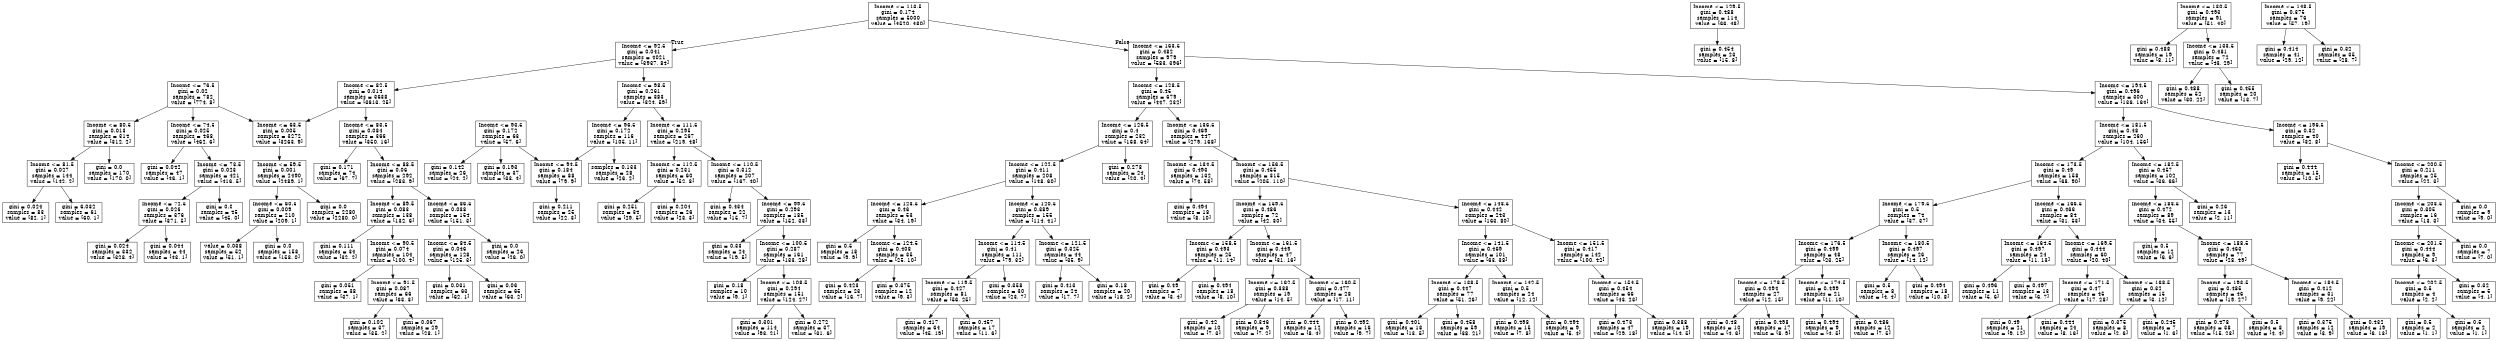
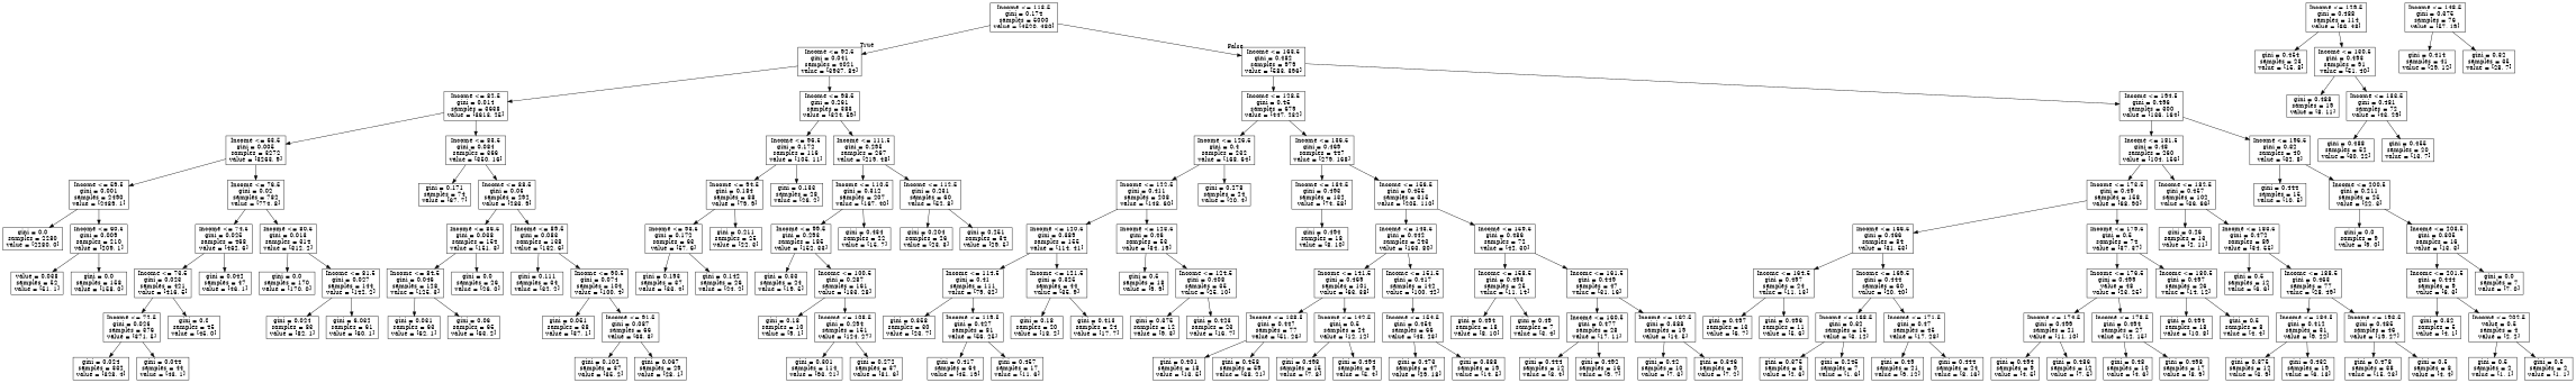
  digraph {
    node [shape=box]
    n1 [label="Income <= 113.5\ngini = 0.174\nsamples = 5000\nvalue = [4520, 480]"]
    n2 [label="Income <= 92.5\ngini = 0.041\nsamples = 4021\nvalue = [3937, 84]"]
    n3 [label="Income <= 163.5\ngini = 0.482\nsamples = 979\nvalue = [583, 396]"]
    n4 [label="Income <= 82.5\ngini = 0.014\nsamples = 3638\nvalue = [3613, 25]"]
    n5 [label="Income <= 98.5\ngini = 0.261\nsamples = 383\nvalue = [324, 59]"]
    n6 [label="Income <= 128.5\ngini = 0.45\nsamples = 679\nvalue = [447, 232]"]
    n7 [label="Income <= 194.5\ngini = 0.496\nsamples = 300\nvalue = [136, 164]"]
    n8 [label="Income <= 63.5\ngini = 0.005\nsamples = 3272\nvalue = [3263, 9]"]
    n9 [label="Income <= 83.5\ngini = 0.084\nsamples = 366\nvalue = [350, 16]"]
    n10 [label="Income <= 96.5\ngini = 0.172\nsamples = 116\nvalue = [105, 11]"]
    n11 [label="Income <= 111.5\ngini = 0.295\nsamples = 267\nvalue = [219, 48]"]
    n12 [label="Income <= 59.5\ngini = 0.001\nsamples = 2490\nvalue = [2489, 1]"]
    n13 [label="Income <= 76.5\ngini = 0.02\nsamples = 782\nvalue = [774, 8]"]
    n14 [label="gini = 0.171\nsamples = 74\nvalue = [67, 7]"]
    n15 [label="Income <= 88.5\ngini = 0.06\nsamples = 292\nvalue = [283, 9]"]
    n16 [label="gini = 0.0\nsamples = 2280\nvalue = [2280, 0]"]
    n17 [label="Income <= 60.5\ngini = 0.009\nsamples = 210\nvalue = [209, 1]"]
    n18 [label="Income <= 74.5\ngini = 0.025\nsamples = 468\nvalue = [462, 6]"]
    n19 [label="Income <= 80.5\ngini = 0.013\nsamples = 314\nvalue = [312, 2]"]
    n20 [label="value = 0.038\nsamples = 52\nvalue = [51, 1]"]
    n21 [label="gini = 0.0\nsamples = 158\nvalue = [158, 0]"]
    n22 [label="Income <= 73.5\ngini = 0.023\nsamples = 421\nvalue = [416, 5]"]
    n23 [label="gini = 0.042\nsamples = 47\nvalue = [46, 1]"]
    n24 [label="gini = 0.0\nsamples = 170\nvalue = [170, 0]"]
    n25 [label="Income <= 81.5\ngini = 0.027\nsamples = 144\nvalue = [142, 2]"]
    n26 [label="Income <= 72.5\ngini = 0.026\nsamples = 376\nvalue = [371, 5]"]
    n27 [label="gini = 0.0\nsamples = 45\nvalue = [45, 0]"]
    n28 [label="gini = 0.024\nsamples = 332\nvalue = [328, 4]"]
    n29 [label="gini = 0.044\nsamples = 44\nvalue = [43, 1]"]
    n30 [label="gini = 0.024\nsamples = 83\nvalue = [82, 1]"]
    n31 [label="gini = 6.032\nsamples = 61\nvalue = [60, 1]"]
    n32 [label="Income <= 86.5\ngini = 0.038\nsamples = 154\nvalue = [151, 3]"]
    n33 [label="Income <= 89.5\ngini = 0.083\nsamples = 138\nvalue = [132, 6]"]
    n34 [label="Income <= 84.5\ngini = 0.046\nsamples = 128\nvalue = [125, 3]"]
    n35 [label="gini = 0.0\nsamples = 26\nvalue = [26, 0]"]
    n36 [label="gini = 0.111\nsamples = 34\nvalue = [32, 2]"]
    n37 [label="Income <= 90.5\ngini = 0.074\nsamples = 104\nvalue = [100, 4]"]
    n38 [label="gini = 0.031\nsamples = 63\nvalue = [62, 1]"]
    n39 [label="gini = 0.06\nsamples = 65\nvalue = [63, 2]"]
    n40 [label="gini = 0.051\nsamples = 38\nvalue = [37, 1]"]
    n41 [label="Income <= 91.5\ngini = 0.087\nsamples = 66\nvalue = [63, 3]"]
    n42 [label="gini = 0.102\nsamples = 37\nvalue = [35, 2]"]
    n43 [label="gini = 0.067\nsamples = 29\nvalue = [28, 1]"]
    n44 [label="Income <= 94.5\ngini = 0.184\nsamples = 88\nvalue = [79, 9]"]
-   n45 [label="samples = 0.133\nsamples = 28\nvalue = [26, 2]"]
+   n45 [label="gini = 0.133\nsamples = 28\nvalue = [26, 2]"]
    n46 [label="Income <= 110.5\ngini = 0.312\nsamples = 207\nvalue = [167, 40]"]
    n47 [label="Income <= 112.5\ngini = 0.231\nsamples = 60\nvalue = [52, 8]"]
    n48 [label="Income <= 93.5\ngini = 0.172\nsamples = 63\nvalue = [57, 6]"]
    n49 [label="gini = 0.211\nsamples = 25\nvalue = [22, 3]"]
    n50 [label="gini = 0.193\nsamples = 37\nvalue = [33, 4]"]
    n51 [label="gini = 0.142\nsamples = 26\nvalue = [24, 2]"]
    n52 [label="Income <= 99.5\ngini = 0.293\nsamples = 185\nvalue = [152, 33]"]
    n53 [label="gini = 0.434\nsamples = 22\nvalue = [15, 7]"]
    n54 [label="gini = 0.204\nsamples = 26\nvalue = [23, 3]"]
    n55 [label="gini = 0.251\nsamples = 34\nvalue = [29, 5]"]
    n56 [label="gini = 0.33\nsamples = 24\nvalue = [19, 5]"]
    n57 [label="Income <= 100.5\ngini = 0.287\nsamples = 161\nvalue = [133, 28]"]
    n58 [label="gini = 0.18\nsamples = 10\nvalue = [9, 1]"]
    n59 [label="Income <= 108.5\ngini = 0.294\nsamples = 151\nvalue = [124, 27]"]
    n60 [label="gini = 0.301\nsamples = 114\nvalue = [93, 21]"]
    n61 [label="gini = 0.272\nsamples = 37\nvalue = [31, 6]"]
    n62 [label="Income <= 126.5\ngini = 0.4\nsamples = 232\nvalue = [168, 64]"]
    n63 [label="Income <= 136.5\ngini = 0.469\nsamples = 447\nvalue = [279, 168]"]
    n64 [label="Income <= 181.5\ngini = 0.48\nsamples = 260\nvalue = [104, 156]"]
    n65 [label="Income <= 196.5\ngini = 0.32\nsamples = 40\nvalue = [32, 8]"]
    n66 [label="Income <= 122.5\ngini = 0.411\nsamples = 208\nvalue = [148, 60]"]
    n67 [label="gini = 0.278\nsamples = 24\nvalue = [20, 4]"]
    n68 [label="Income <= 134.5\ngini = 0.493\nsamples = 132\nvalue = [74, 58]"]
    n69 [label="Income <= 156.5\ngini = 0.455\nsamples = 315\nvalue = [205, 110]"]
    n70 [label="Income <= 120.5\ngini = 0.389\nsamples = 155\nvalue = [114, 41]"]
    n71 [label="Income <= 123.5\ngini = 0.46\nsamples = 53\nvalue = [34, 19]"]
    n72 [label="Income <= 114.5\ngini = 0.41\nsamples = 111\nvalue = [79, 32]"]
    n73 [label="Income <= 121.5\ngini = 0.325\nsamples = 44\nvalue = [35, 9]"]
    n74 [label="gini = 0.5\nsamples = 18\nvalue = [9, 9]"]
    n75 [label="Income <= 124.5\ngini = 0.408\nsamples = 35\nvalue = [25, 10]"]
    n76 [label="gini = 0.358\nsamples = 30\nvalue = [23, 7]"]
    n77 [label="Income <= 119.5\ngini = 0.427\nsamples = 81\nvalue = [56, 25]"]
    n78 [label="gini = 0.18\nsamples = 20\nvalue = [18, 2]"]
    n79 [label="gini = 0.413\nsamples = 24\nvalue = [17, 7]"]
    n80 [label="gini = 0.417\nsamples = 64\nvalue = [45, 19]"]
    n81 [label="gini = 0.457\nsamples = 17\nvalue = [11, 6]"]
    n82 [label="gini = 0.375\nsamples = 12\nvalue = [9, 3]"]
    n83 [label="gini = 0.423\nsamples = 23\nvalue = [16, 7]"]
    n84 [label="gini = 0.494\nsamples = 18\nvalue = [8, 10]"]
    n85 [label="Income <= 143.5\ngini = 0.442\nsamples = 243\nvalue = [163, 80]"]
    n86 [label="Income <= 159.5\ngini = 0.486\nsamples = 72\nvalue = [42, 30]"]
    n87 [label="Income <= 129.5\ngini = 0.488\nsamples = 114\nvalue = [66, 48]"]
    n88 [label="gini = 0.454\nsamples = 23\nvalue = [15, 8]"]
    n89 [label="Income <= 130.5\ngini = 0.493\nsamples = 91\nvalue = [51, 40]"]
    n90 [label="gini = 0.488\nsamples = 19\nvalue = [8, 11]"]
    n91 [label="Income <= 133.5\ngini = 0.481\nsamples = 72\nvalue = [43, 29]"]
    n92 [label="gini = 0.488\nsamples = 52\nvalue = [30, 22]"]
    n93 [label="gini = 0.455\nsamples = 20\nvalue = [13, 7]"]
    n94 [label="Income <= 141.5\ngini = 0.469\nsamples = 101\nvalue = [63, 38]"]
    n95 [label="Income <= 151.5\ngini = 0.417\nsamples = 142\nvalue = [100, 42]"]
    n96 [label="Income <= 158.5\ngini = 0.493\nsamples = 25\nvalue = [11, 14]"]
    n97 [label="Income <= 161.5\ngini = 0.449\nsamples = 47\nvalue = [31, 16]"]
    n98 [label="Income <= 138.5\ngini = 0.447\nsamples = 77\nvalue = [51, 26]"]
    n99 [label="Income <= 142.5\ngini = 0.5\nsamples = 24\nvalue = [12, 12]"]
    n100 [label="Income <= 154.5\ngini = 0.454\nsamples = 66\nvalue = [43, 23]"]
    n101 [label="gini = 0.401\nsamples = 18\nvalue = [13, 5]"]
    n102 [label="gini = 0.458\nsamples = 59\nvalue = [38, 21]"]
    n103 [label="gini = 0.498\nsamples = 15\nvalue = [7, 8]"]
    n104 [label="gini = 0.494\nsamples = 9\nvalue = [5, 4]"]
    n105 [label="Income <= 148.5\ngini = 0.375\nsamples = 76\nvalue = [57, 19]"]
    n106 [label="gini = 0.414\nsamples = 41\nvalue = [29, 12]"]
    n107 [label="gini = 0.32\nsamples = 35\nvalue = [28, 7]"]
    n108 [label="gini = 0.473\nsamples = 47\nvalue = [29, 18]"]
    n109 [label="gini = 0.388\nsamples = 19\nvalue = [14, 5]"]
    n110 [label="gini = 0.494\nsamples = 18\nvalue = [8, 10]"]
    n111 [label="gini = 0.49\nsamples = 7\nvalue = [3, 4]"]
    n112 [label="Income <= 160.5\ngini = 0.477\nsamples = 28\nvalue = [17, 11]"]
    n113 [label="Income <= 162.5\ngini = 0.388\nsamples = 19\nvalue = [14, 5]"]
    n114 [label="gini = 0.444\nsamples = 12\nvalue = [8, 4]"]
    n115 [label="gini = 0.492\nsamples = 16\nvalue = [9, 7]"]
    n116 [label="gini = 0.42\nsamples = 10\nvalue = [7, 3]"]
    n117 [label="gini = 0.346\nsamples = 9\nvalue = [7, 2]"]
    n118 [label="Income <= 173.5\ngini = 0.49\nsamples = 158\nvalue = [68, 90]"]
    n119 [label="Income <= 182.5\ngini = 0.457\nsamples = 102\nvalue = [36, 66]"]
    n120 [label="gini = 0.444\nsamples = 15\nvalue = [10, 5]"]
    n121 [label="Income <= 200.5\ngini = 0.211\nsamples = 25\nvalue = [22, 3]"]
    n122 [label="Income <= 166.5\ngini = 0.466\nsamples = 84\nvalue = [31, 53]"]
    n123 [label="Income <= 179.5\ngini = 0.5\nsamples = 74\nvalue = [37, 37]"]
    n124 [label="gini = 0.26\nsamples = 13\nvalue = [2, 11]"]
    n125 [label="Income <= 183.5\ngini = 0.472\nsamples = 89\nvalue = [34, 55]"]
    n126 [label="Income <= 164.5\ngini = 0.497\nsamples = 24\nvalue = [11, 13]"]
    n127 [label="Income <= 169.5\ngini = 0.444\nsamples = 60\nvalue = [20, 40]"]
-   n128 [label="Income <= 176.5\ngini = 0.499\nsamples = 48\nvalue = [23, 25]"]
+   n128 [label="Income <= 176.5\ngini = 0.499\nvalue = 48\nvalue = [23, 25]"]
    n129 [label="Income <= 180.5\ngini = 0.497\nsamples = 26\nvalue = [14, 12]"]
    n130 [label="gini = 0.497\nsamples = 13\nvalue = [6, 7]"]
    n131 [label="gini = 0.496\nsamples = 11\nvalue = [5, 6]"]
    n132 [label="Income <= 168.5\ngini = 0.32\nsamples = 15\nvalue = [3, 12]"]
    n133 [label="Income <= 171.5\ngini = 0.47\nsamples = 45\nvalue = [17, 28]"]
    n134 [label="gini = 0.375\nsamples = 8\nvalue = [2, 6]"]
    n135 [label="gini = 0.245\nsamples = 7\nvalue = [1, 6]"]
    n136 [label="gini = 0.49\nsamples = 21\nvalue = [9, 12]"]
    n137 [label="gini = 0.444\nsamples = 24\nvalue = [8, 16]"]
    n138 [label="Income <= 174.5\ngini = 0.499\nsamples = 21\nvalue = [11, 10]"]
    n139 [label="Income <= 178.5\ngini = 0.494\nsamples = 27\nvalue = [12, 15]"]
    n140 [label="gini = 0.494\nsamples = 18\nvalue = [10, 8]"]
    n141 [label="gini = 0.5\nsamples = 8\nvalue = [4, 4]"]
    n142 [label="gini = 0.494\nsamples = 9\nvalue = [4, 5]"]
    n143 [label="gini = 0.486\nsamples = 12\nvalue = [7, 5]"]
    n144 [label="gini = 0.48\nsamples = 10\nvalue = [4, 6]"]
    n145 [label="gini = 0.498\nsamples = 17\nvalue = [8, 9]"]
    n146 [label="gini = 0.5\nsamples = 12\nvalue = [6, 6]"]
    n147 [label="Income <= 188.5\ngini = 0.463\nsamples = 77\nvalue = [28, 49]"]
    n148 [label="Income <= 184.5\ngini = 0.412\nsamples = 31\nvalue = [9, 22]"]
    n149 [label="Income <= 193.5\ngini = 0.485\nsamples = 46\nvalue = [19, 27]"]
    n150 [label="gini = 0.375\nsamples = 12\nvalue = [3, 9]"]
    n151 [label="gini = 0.432\nsamples = 19\nvalue = [6, 13]"]
    n152 [label="gini = 0.478\nsamples = 38\nvalue = [15, 23]"]
    n153 [label="gini = 0.5\nsamples = 8\nvalue = [4, 4]"]
    n154 [label="gini = 0.0\nsamples = 9\nvalue = [9, 0]"]
    n155 [label="Income <= 203.5\ngini = 0.305\nsamples = 16\nvalue = [13, 3]"]
    n156 [label="Income <= 201.5\ngini = 0.444\nsamples = 9\nvalue = [6, 3]"]
    n157 [label="gini = 0.0\nsamples = 7\nvalue = [7, 0]"]
    n158 [label="gini = 0.32\nsamples = 5\nvalue = [4, 1]"]
-   n159 [label="Income <= 202.5\ngini = 0.5\nsamples = 4\nvalue = [2, 2]"]
+   n159 [label="Income <= 202.5\nvalue = 0.5\nsamples = 4\nvalue = [2, 2]"]
    n160 [label="gini = 0.5\nsamples = 2\nvalue = [1, 1]"]
    n161 [label="gini = 0.5\nsamples = 2\nvalue = [1, 1]"]
    n1 -> n2 [headlabel=True labelangle=45 labeldistance=2.5]
    n1 -> n3 [headlabel=False labelangle=-45 labeldistance=2.5]
    n2 -> n4
    n2 -> n5
    n3 -> n6
    n3 -> n7
    n4 -> n8
    n4 -> n9
    n5 -> n10
    n5 -> n11
    n6 -> n62
    n6 -> n63
    n7 -> n64
    n7 -> n65
    n8 -> n12
-   n13 -> n8
+   n8 -> n13
    n9 -> n14
    n9 -> n15
    n10 -> n44
    n10 -> n45
    n11 -> n46
    n11 -> n47
    n12 -> n16
    n12 -> n17
    n13 -> n18
    n13 -> n19
    n15 -> n32
    n15 -> n33
    n17 -> n20
    n17 -> n21
    n18 -> n22
    n18 -> n23
    n19 -> n24
    n19 -> n25
    n22 -> n26
    n22 -> n27
    n25 -> n30
    n25 -> n31
    n26 -> n28
    n26 -> n29
    n32 -> n34
    n32 -> n35
    n33 -> n36
    n33 -> n37
    n34 -> n38
    n34 -> n39
    n37 -> n40
    n37 -> n41
    n41 -> n42
    n41 -> n43
-   n48 -> n44
+   n44 -> n48
    n44 -> n49
    n46 -> n52
    n46 -> n53
    n47 -> n54
    n47 -> n55
    n48 -> n50
    n48 -> n51
    n52 -> n56
    n52 -> n57
    n57 -> n58
    n57 -> n59
    n59 -> n60
    n59 -> n61
    n62 -> n66
    n62 -> n67
    n63 -> n68
    n63 -> n69
    n64 -> n118
    n64 -> n119
    n65 -> n120
    n65 -> n121
    n66 -> n70
    n66 -> n71
    n68 -> n84
    n69 -> n85
    n69 -> n86
    n70 -> n72
    n70 -> n73
    n71 -> n74
    n71 -> n75
    n72 -> n76
    n72 -> n77
    n73 -> n78
    n73 -> n79
    n75 -> n82
    n75 -> n83
    n77 -> n80
    n77 -> n81
    n85 -> n94
    n85 -> n95
    n86 -> n96
    n86 -> n97
    n87 -> n88
+   n87 -> n89
    n89 -> n90
    n89 -> n91
    n91 -> n92
    n91 -> n93
    n94 -> n98
    n94 -> n99
    n95 -> n100
    n96 -> n110
    n96 -> n111
    n97 -> n112
    n97 -> n113
    n98 -> n101
    n98 -> n102
    n99 -> n103
    n99 -> n104
    n100 -> n108
    n100 -> n109
    n105 -> n106
    n105 -> n107
    n112 -> n114
    n112 -> n115
    n113 -> n116
    n113 -> n117
    n118 -> n122
    n118 -> n123
    n119 -> n124
    n119 -> n125
    n121 -> n154
    n121 -> n155
    n122 -> n126
    n122 -> n127
    n123 -> n128
    n123 -> n129
    n125 -> n146
    n125 -> n147
    n126 -> n130
    n126 -> n131
    n127 -> n132
    n127 -> n133
    n128 -> n138
    n128 -> n139
    n129 -> n140
    n129 -> n141
    n132 -> n134
    n132 -> n135
    n133 -> n136
    n133 -> n137
    n138 -> n142
    n138 -> n143
    n139 -> n144
    n139 -> n145
    n147 -> n148
    n147 -> n149
    n148 -> n150
    n148 -> n151
    n149 -> n152
    n149 -> n153
    n155 -> n156
    n155 -> n157
    n156 -> n158
    n156 -> n159
    n159 -> n160
    n159 -> n161
  }
